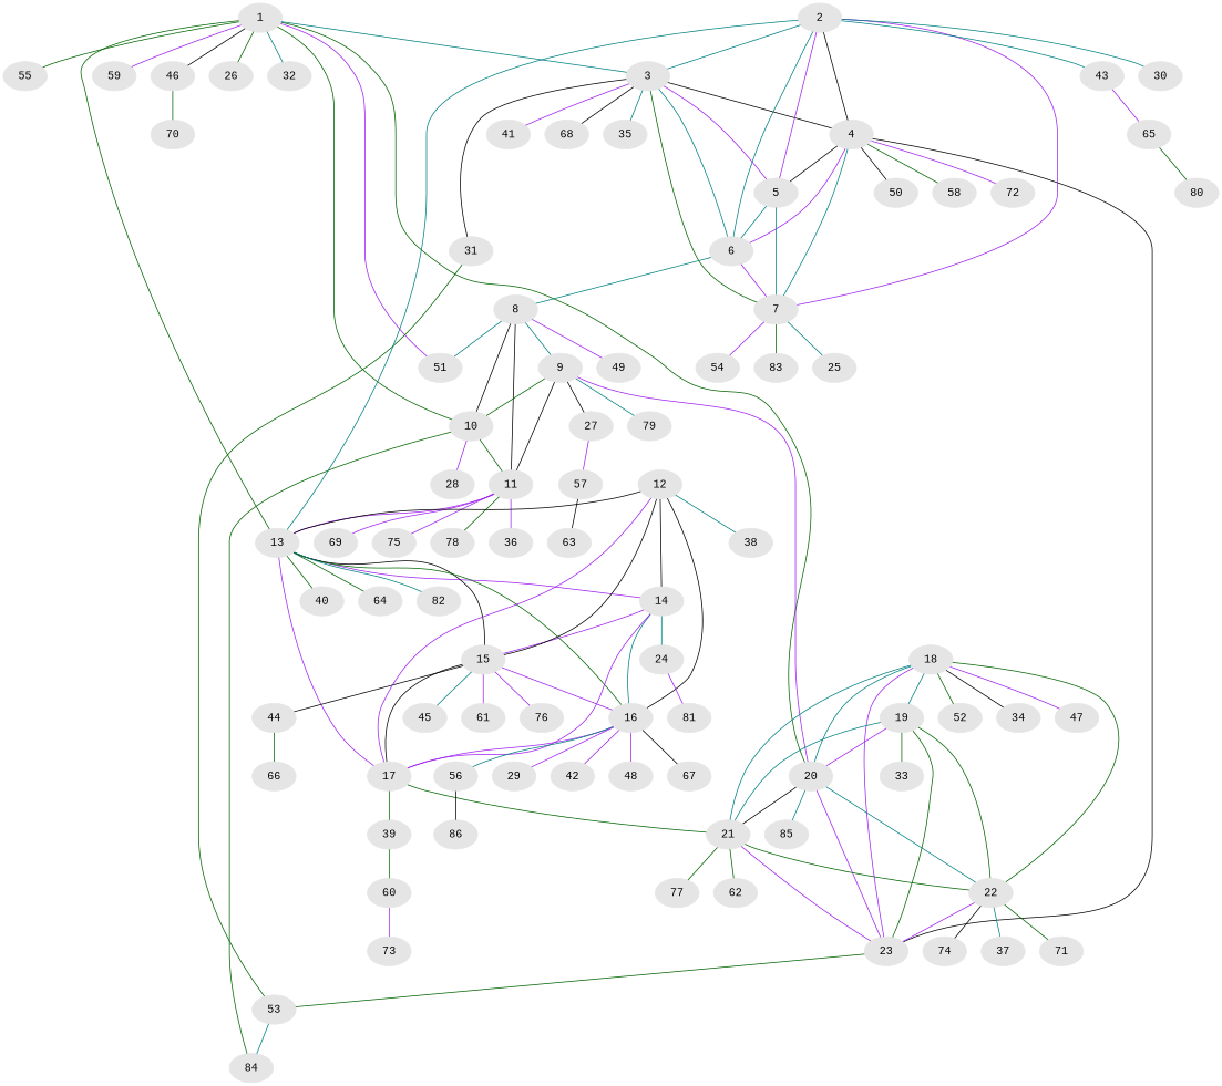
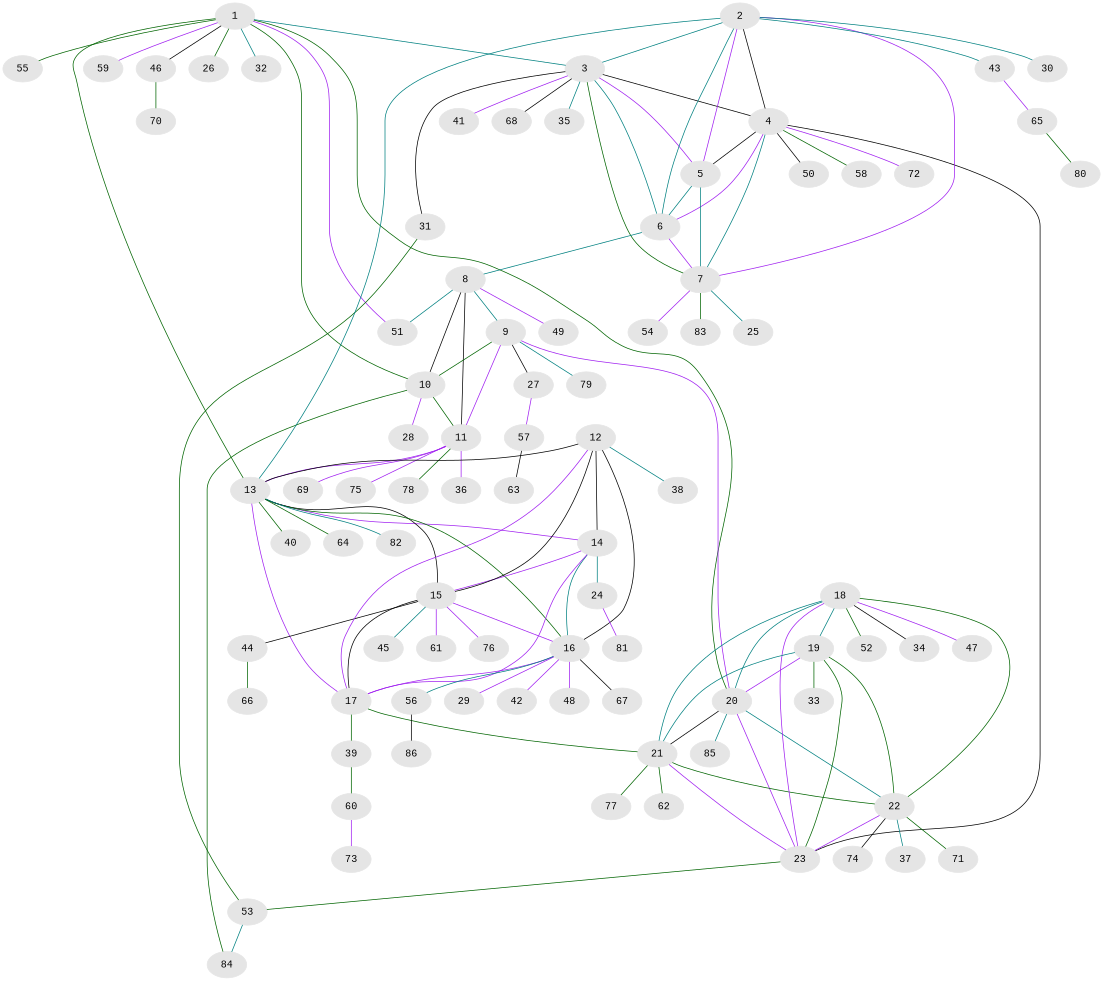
  graph {
    fontname="Liberation Mono"
    node [color=gray90 fontname="Liberation Mono" style=filled]
    edge [color=purple fontname="Liberation Mono" weight=1.0]
    1
    3
    10
    13
    20
    26
    32
    46
    51
    55
    59
    4
    5
    6
    7
    31
    35
    41
    68
    11
    28
    84
    14
    15
    16
    17
    40
    64
    82
    23
    21
    22
    85
    70
    2
    30
    43
    50
    58
    72
    8
    25
    54
    83
    65
    53
    9
    49
    27
    79
    36
    69
    75
    78
    57
    12
    38
    24
    44
    45
    61
    76
    29
    42
    48
    56
    67
    39
    81
    66
    86
    62
    77
    60
    18
    19
    34
    47
    52
    33
    37
    71
    74
    63
    73
    80
    1 -- 3 [color=teal]
    1 -- 10 [color=darkgreen]
    1 -- 13 [color=darkgreen]
    1 -- 20 [color=darkgreen]
    1 -- 26 [color=darkgreen]
    1 -- 32 [color=teal]
    1 -- 46 [color=black]
    1 -- 51
    1 -- 55 [color=darkgreen]
    1 -- 59
    3 -- 4 [color=black]
    3 -- 5
    3 -- 6 [color=teal]
    3 -- 7 [color=darkgreen]
    3 -- 31 [color=black]
    3 -- 35 [color=teal]
    3 -- 41
    3 -- 68 [color=black]
    10 -- 11 [color=darkgreen]
    10 -- 28
    10 -- 84 [color=darkgreen]
    13 -- 14
    13 -- 15 [color=black]
    13 -- 16 [color=darkgreen]
    13 -- 17
    13 -- 40 [color=darkgreen]
    13 -- 64 [color=darkgreen]
    13 -- 82 [color=teal]
    20 -- 23
    20 -- 21 [color=black]
    20 -- 22 [color=teal]
    20 -- 85 [color=teal]
    46 -- 70 [color=darkgreen]
    4 -- 5 [color=black]
    4 -- 6
    4 -- 7 [color=teal]
    4 -- 23 [color=black]
    4 -- 50 [color=black]
    4 -- 58 [color=darkgreen]
    4 -- 72
    5 -- 6 [color=teal]
    5 -- 7 [color=teal]
    6 -- 7
    6 -- 8 [color=teal]
    7 -- 25 [color=teal]
    7 -- 54
    7 -- 83 [color=darkgreen]
    31 -- 53 [color=darkgreen]
    11 -- 13
    11 -- 36
    11 -- 69
    11 -- 75
    11 -- 78 [color=darkgreen]
    14 -- 15
    14 -- 16 [color=teal]
    14 -- 17
    14 -- 24 [color=teal]
    15 -- 16
    15 -- 17 [color=black]
    15 -- 44 [color=black]
    15 -- 45 [color=teal]
    15 -- 61
    15 -- 76
    16 -- 17
    16 -- 29
    16 -- 42
    16 -- 48
    16 -- 56 [color=teal]
    16 -- 67 [color=black]
    17 -- 21 [color=darkgreen]
    17 -- 39 [color=darkgreen]
    23 -- 53 [color=darkgreen]
    21 -- 23
    21 -- 22 [color=darkgreen]
    21 -- 62 [color=darkgreen]
    21 -- 77 [color=darkgreen]
    22 -- 23
    22 -- 37 [color=teal]
    22 -- 71 [color=darkgreen]
    22 -- 74 [color=black]
    2 -- 3 [color=teal]
    2 -- 13 [color=teal]
    2 -- 4 [color=black]
    2 -- 5
    2 -- 6 [color=teal]
    2 -- 7
    2 -- 30 [color=teal]
    2 -- 43 [color=teal]
    43 -- 65
    8 -- 10 [color=black weight=3.0]
    8 -- 51 [color=teal]
    8 -- 11 [color=black weight=3.0]
    8 -- 9 [color=teal weight=3.0]
    8 -- 49
    65 -- 80 [color=darkgreen]
    53 -- 84 [color=teal]
    9 -- 10 [color=darkgreen]
    9 -- 20
-   9 -- 11 [color=black]
+   9 -- 11
    9 -- 27 [color=black]
    9 -- 79 [color=teal]
    27 -- 57
    57 -- 63 [color=black]
    12 -- 13 [color=black]
    12 -- 14 [color=black]
    12 -- 15 [color=black]
    12 -- 16 [color=black]
    12 -- 17
    12 -- 38 [color=teal]
    24 -- 81
    44 -- 66 [color=darkgreen]
    56 -- 86 [color=black]
    39 -- 60 [color=darkgreen]
    60 -- 73
    18 -- 20 [color=teal]
    18 -- 23
    18 -- 21 [color=teal]
    18 -- 22 [color=darkgreen]
    18 -- 19 [color=teal]
    18 -- 34 [color=black]
    18 -- 47
    18 -- 52 [color=darkgreen]
    19 -- 20
    19 -- 23 [color=darkgreen]
    19 -- 21 [color=teal]
    19 -- 22 [color=darkgreen]
    19 -- 33 [color=darkgreen weight=3.0]
  }
